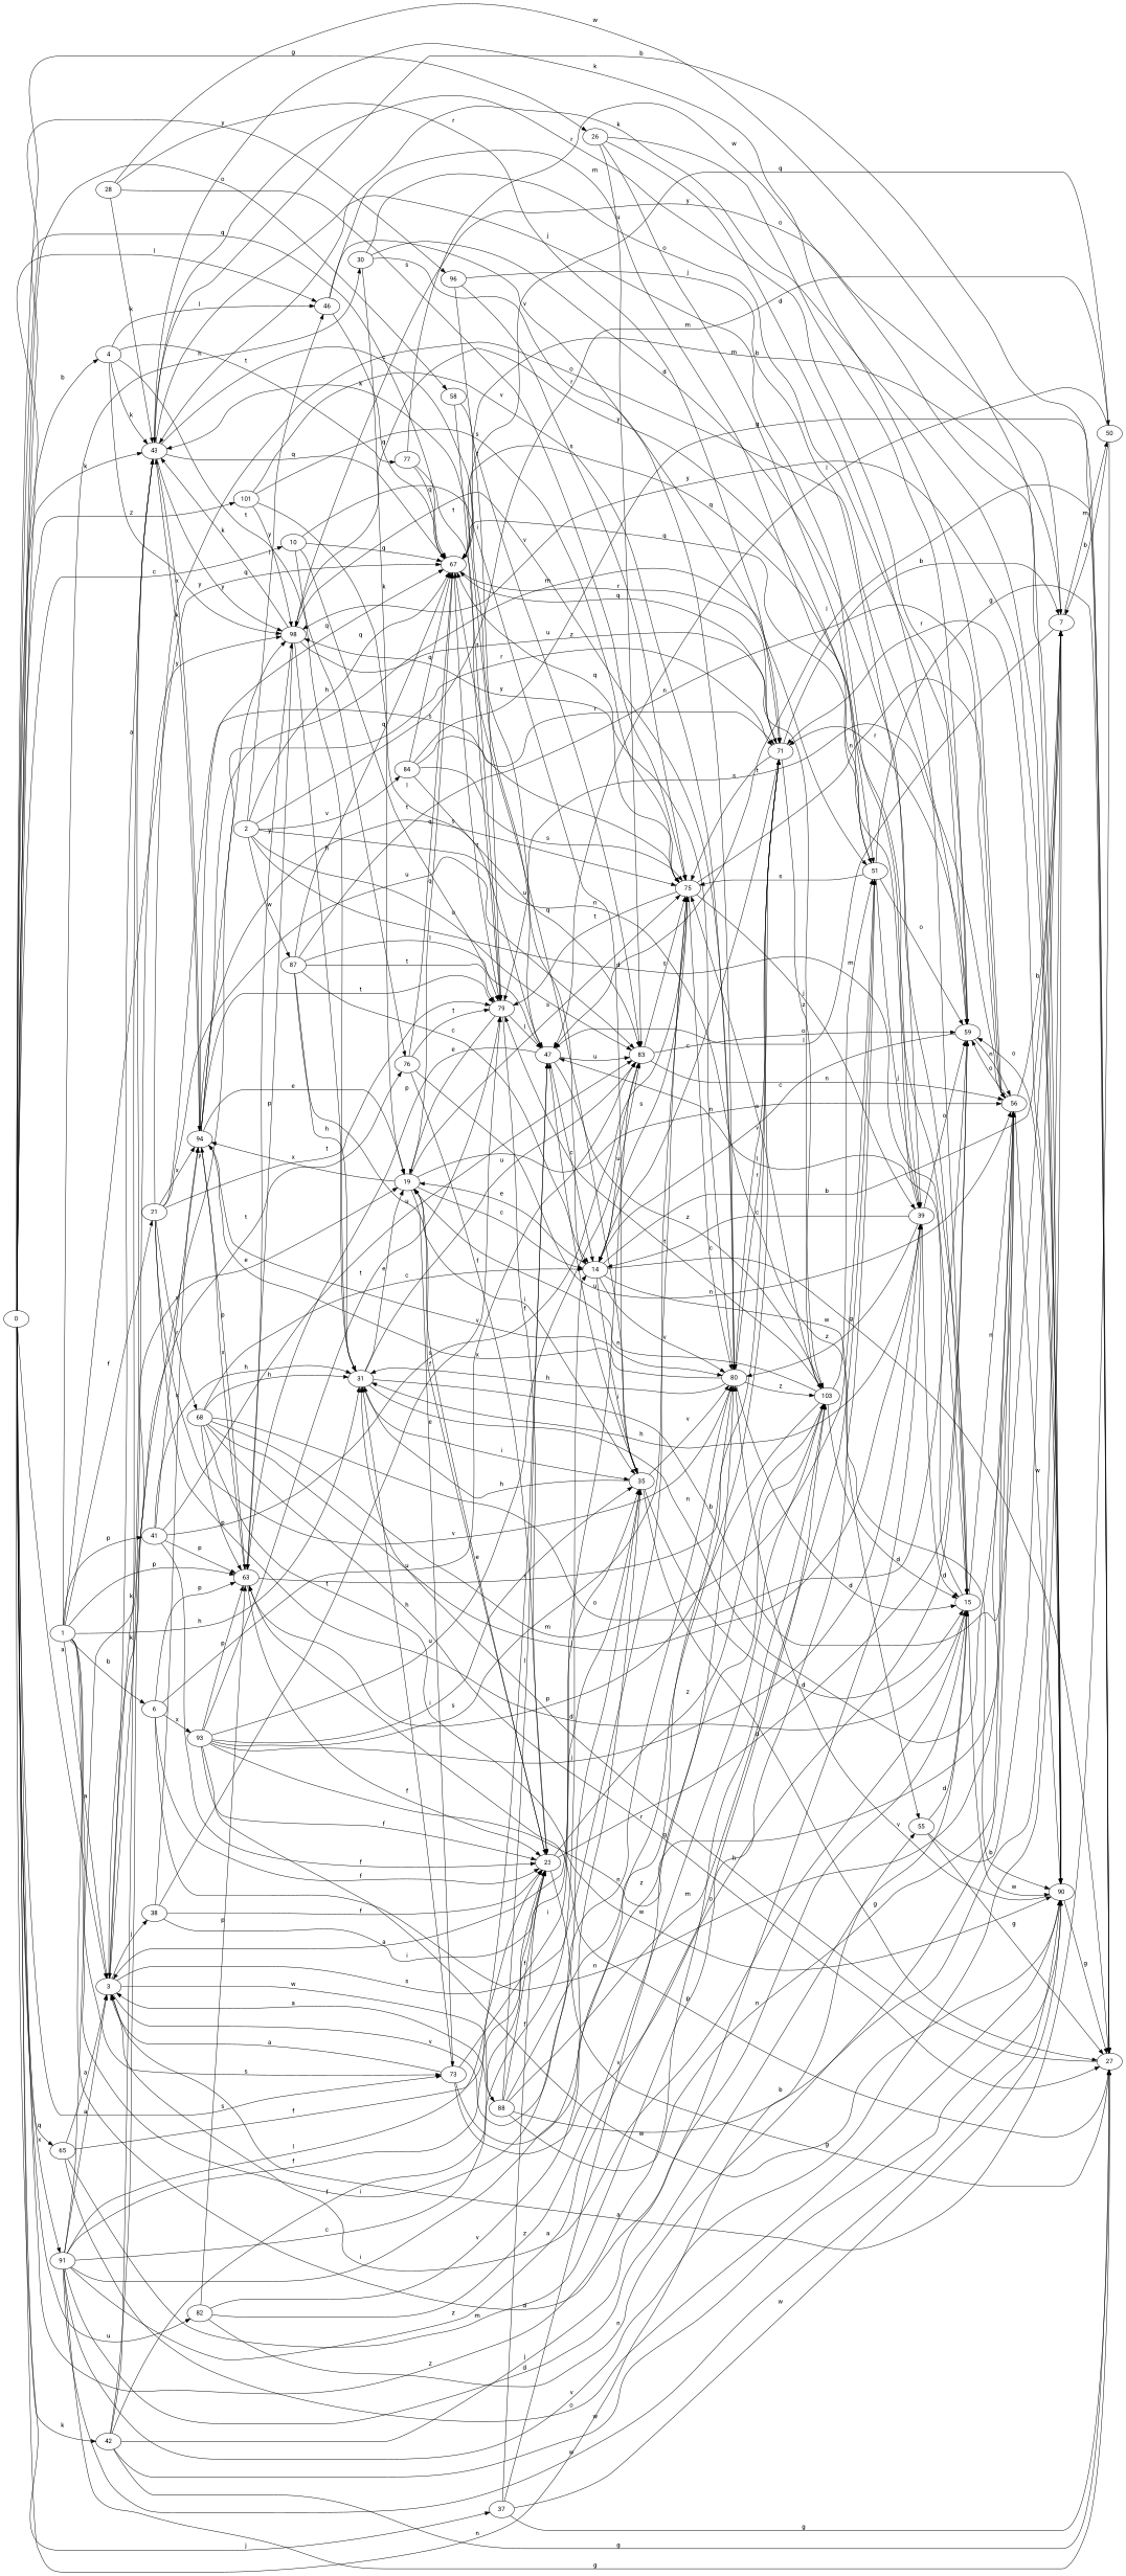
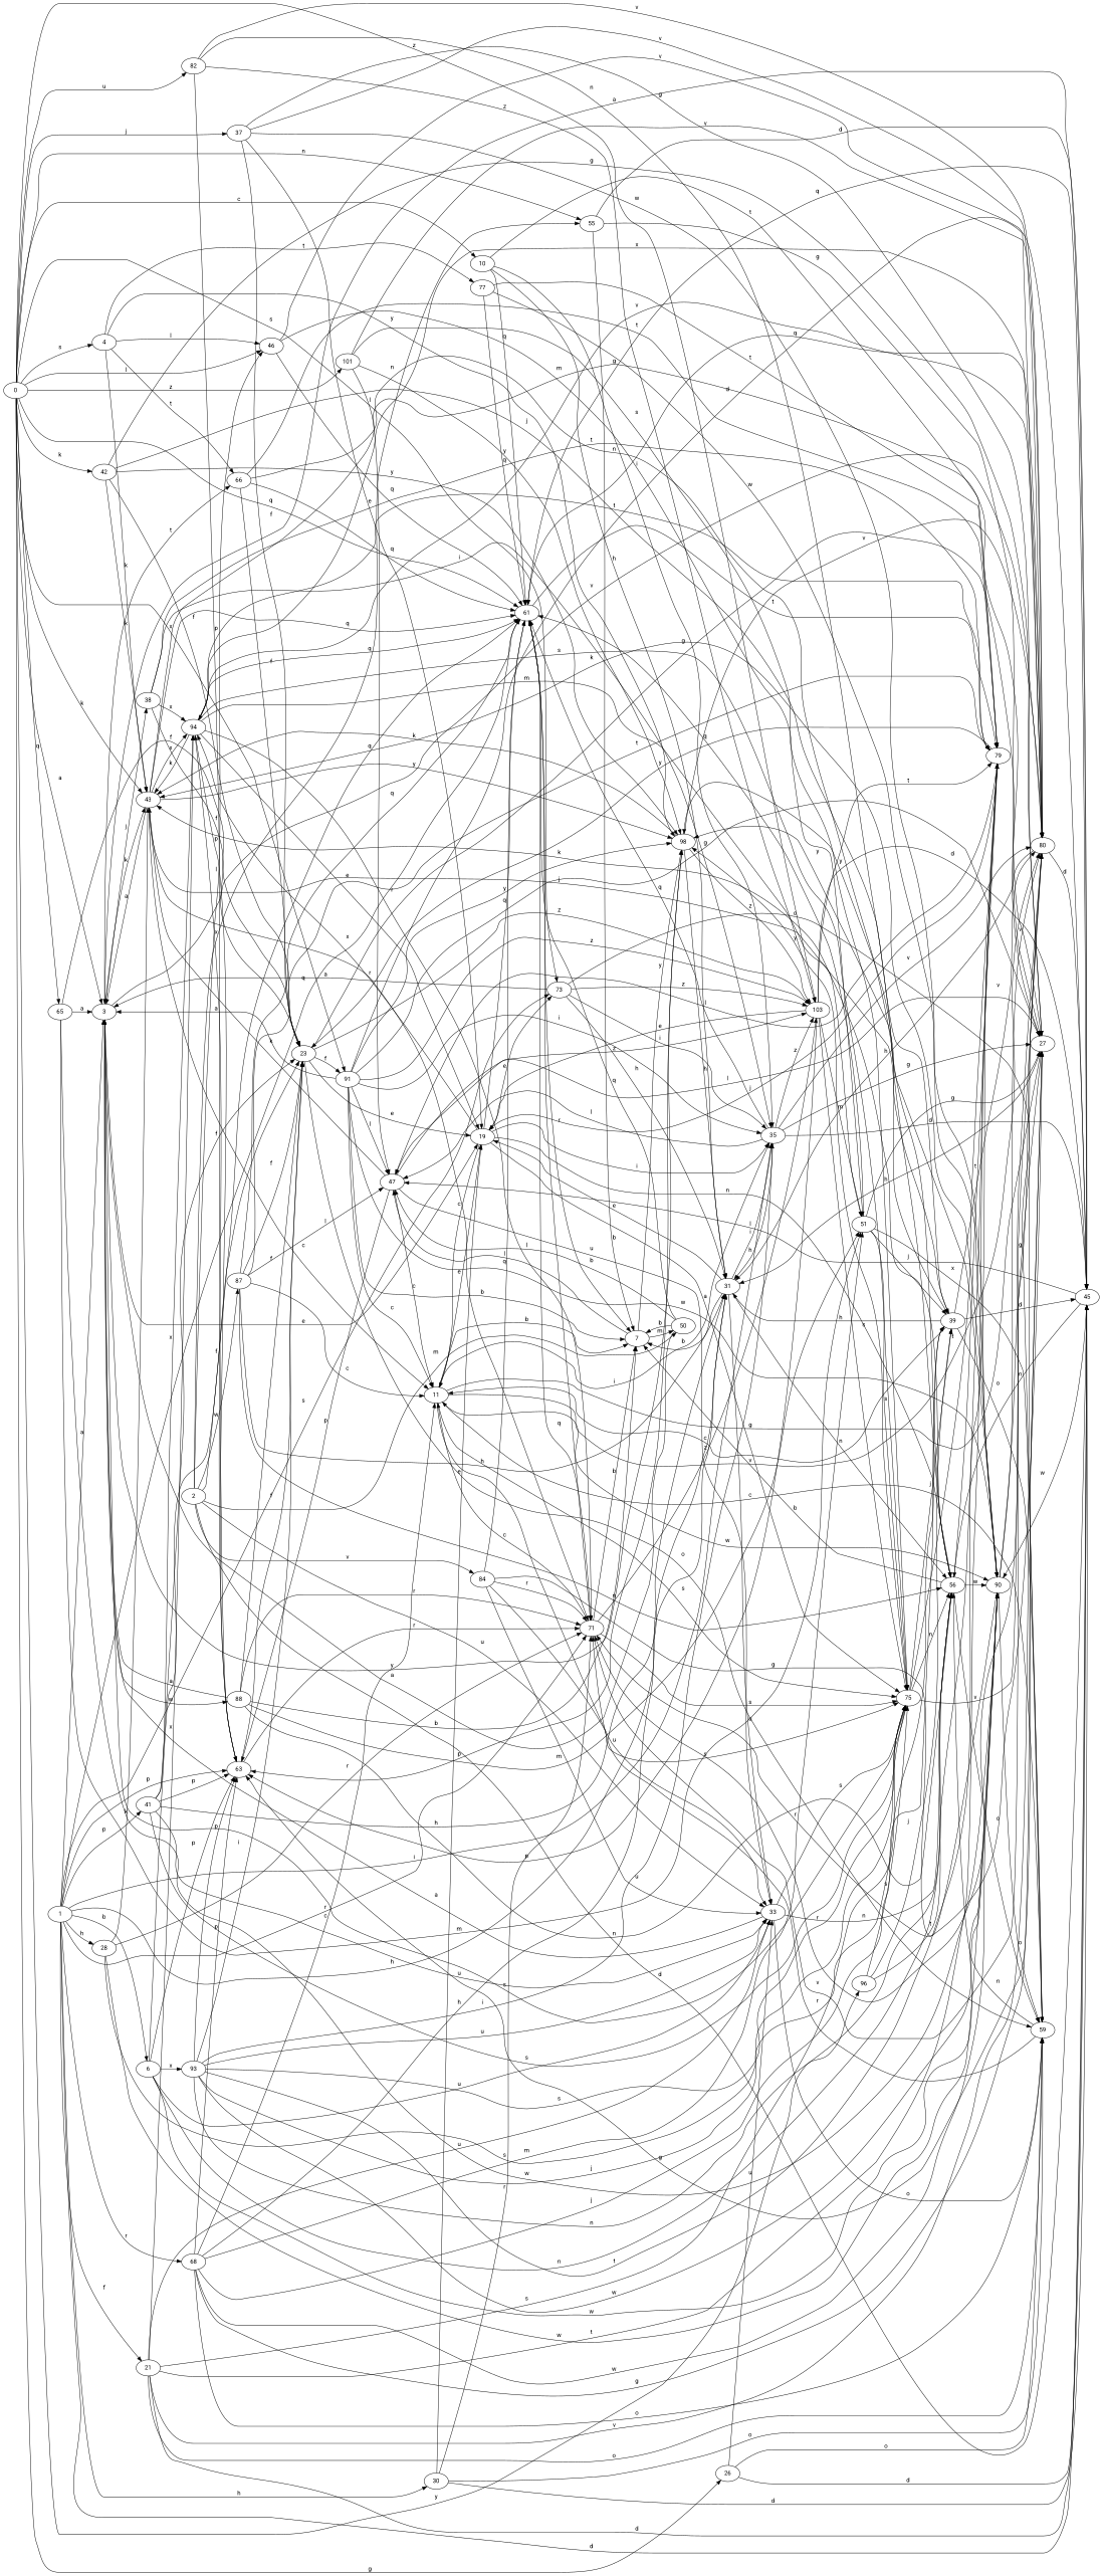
  strict digraph {
    fontname=Roboto
    rankdir=LR
    node [fontname=Roboto]
    edge [fontname=Roboto]
    0
    3
    4
    10
    26
    37
    42
    43
    46
    55
-   58
    65
-   67
+   67 [label=61]
    73
    82
    91
    96
    101
    103
    19
    38
    75
-   76
+   76 [label=66]
    n24 [label=80]
    88
    77
    98
    31
    35
    79
-   15
-   83
+   15 [label=45]
+   83 [label=33]
    59
    51
    23
    90
    27
    39
    71
-   11 [label=14]
+   11
    94
    7
    63
    56
    47
    1
    6
    21
    28
    30
    n51 [label=41]
    68
    93
    2
    50
    84
    87
    0 -> 3 [label=a]
-   0 -> 4 [label=b]
+   0 -> 4 [label=s]
    0 -> 10 [label=c]
    0 -> 26 [label=g]
    0 -> 37 [label=j]
    0 -> 42 [label=k]
    0 -> 43 [label=k]
    0 -> 46 [label=l]
    0 -> 55 [label=n]
-   0 -> 58 [label=o]
    0 -> 65 [label=q]
    0 -> 67 [label=q]
    0 -> 73 [label=s]
    0 -> 82 [label=u]
    0 -> 91 [label=x]
    0 -> 96 [label=y]
    0 -> 101 [label=z]
    0 -> 103 [label=z]
    3 -> 43 [label=k]
    3 -> 19 [label=e]
    3 -> 38 [label=j]
    3 -> 75 [label=s]
    3 -> 76 [label=t]
    3 -> n24 [label=v]
    3 -> 88 [label=w]
    4 -> 43 [label=k]
    4 -> 46 [label=l]
    4 -> 76 [label=t]
    4 -> 77 [label=t]
    4 -> 98 [label=y]
    10 -> 67 [label=q]
    10 -> 31 [label=h]
    10 -> 35 [label=i]
    10 -> 79 [label=t]
    26 -> 15 [label=d]
    26 -> 83 [label=u]
    26 -> 59 [label=o]
-   26 -> 51 [label=m]
+   37 -> 19 [label=e]
    37 -> n24 [label=v]
    37 -> 23 [label=f]
    37 -> 90 [label=w]
    37 -> 27 [label=g]
    42 -> 43 [label=k]
    42 -> 98 [label=y]
    42 -> 23 [label=f]
    42 -> 27 [label=g]
    42 -> 39 [label=j]
    43 -> 3 [label=a]
    43 -> 67 [label=q]
    43 -> 98 [label=y]
-   43 -> 27 [label=b]
+   43 -> 27 [label=g]
    43 -> 39 [label=j]
-   43 -> 59 [label=r]
+   43 -> 71 [label=r]
    43 -> 11 [label=c]
    43 -> 94 [label=x]
    46 -> 67 [label=q]
    46 -> n24 [label=v]
    46 -> 51 [label=m]
    55 -> 15 [label=d]
    55 -> 27 [label=g]
    55 -> 7 [label=b]
-   58 -> 79 [label=t]
-   58 -> 83 [label=u]
    65 -> 3 [label=a]
    65 -> 51 [label=m]
    65 -> 23 [label=f]
-   65 -> 90 [label=o]
+   65 -> 90 [label=w]
    67 -> 79 [label=t]
    67 -> 71 [label=r]
    67 -> 7 [label=b]
    73 -> 3 [label=a]
    73 -> 103 [label=z]
    73 -> 31 [label=h]
    73 -> 35 [label=i]
    73 -> 59 [label=o]
    82 -> 103 [label=z]
    82 -> n24 [label=v]
    82 -> 63 [label=p]
    82 -> 56 [label=n]
    91 -> 3 [label=a]
    91 -> 103 [label=z]
    91 -> 98 [label=y]
    91 -> 35 [label=i]
    91 -> 15 [label=d]
-   91 -> 23 [label=f]
+   23 -> 91 [label=f]
    91 -> 90 [label=w]
    91 -> 27 [label=g]
    91 -> 11 [label=c]
-   91 -> 7 [label=v]
+   91 -> 7 [label=b]
    91 -> 47 [label=l]
    96 -> 75 [label=s]
    96 -> 79 [label=t]
    96 -> 39 [label=j]
    101 -> 75 [label=s]
    101 -> n24 [label=v]
    101 -> 98 [label=y]
    101 -> 47 [label=l]
-   103 -> 19 [label=n]
+   103 -> 19 [label=e]
    103 -> 75 [label=s]
    103 -> 79 [label=t]
    103 -> 15 [label=d]
    103 -> 51 [label=m]
    103 -> 63 [label=p]
    19 -> 67 [label=q]
    19 -> 73 [label=e]
-   19 -> 75 [label=s]
+   19 -> 75 [label=a]
    19 -> 35 [label=i]
    19 -> 11 [label=c]
    19 -> 94 [label=x]
    19 -> 56 [label=n]
    38 -> 35 [label=i]
    38 -> 79 [label=t]
    38 -> 23 [label=f]
    38 -> 94 [label=x]
-   75 -> n24 [label=c]
+   75 -> n24 [label=v]
    75 -> 98 [label=y]
    75 -> 79 [label=t]
    75 -> 39 [label=j]
    75 -> 56 [label=n]
    76 -> 67 [label=q]
    76 -> 79 [label=t]
    76 -> 23 [label=f]
    76 -> 56 [label=n]
    n24 -> 67 [label=q]
-   n24 -> 103 [label=z]
+   35 -> 103 [label=z]
    n24 -> 31 [label=h]
    n24 -> 15 [label=d]
    n24 -> 71 [label=r]
    n24 -> 94 [label=x]
    88 -> 3 [label=a]
    88 -> 51 [label=m]
    88 -> 23 [label=f]
    88 -> 71 [label=r]
    88 -> 7 [label=b]
    88 -> 56 [label=n]
-   88 -> 47 [label=l]
    77 -> 67 [label=q]
    77 -> 79 [label=t]
    77 -> 90 [label=w]
    98 -> 43 [label=k]
    98 -> 103 [label=z]
    98 -> n24 [label=v]
    98 -> 31 [label=h]
    98 -> 63 [label=p]
    31 -> 19 [label=e]
    31 -> 35 [label=i]
    31 -> 83 [label=u]
    31 -> 7 [label=b]
    31 -> 56 [label=n]
    35 -> 67 [label=q]
    35 -> n24 [label=v]
    35 -> 31 [label=h]
    35 -> 15 [label=d]
    35 -> 27 [label=g]
-   35 -> 47 [label=u]
-   79 -> 19 [label=e]
-   79 -> 23 [label=f]
+   35 -> 47 [label=l]
+   79 -> 19 [label=j]
+   79 -> 23 [label=y]
    79 -> 47 [label=l]
    15 -> 3 [label=a]
    15 -> 67 [label=q]
    15 -> 90 [label=w]
    15 -> 56 [label=n]
    15 -> 47 [label=l]
    83 -> 3 [label=a]
    83 -> 75 [label=s]
    83 -> 59 [label=o]
    83 -> 56 [label=n]
    59 -> 71 [label=r]
    59 -> 11 [label=c]
    59 -> 56 [label=n]
    51 -> 67 [label=q]
    51 -> 75 [label=s]
-   51 -> 59 [label=o]
+   51 -> 59 [label=x]
    51 -> 27 [label=g]
    51 -> 39 [label=j]
    23 -> 103 [label=z]
    23 -> 19 [label=e]
-   23 -> 59 [label=d]
+   23 -> 59 [label=o]
    23 -> 27 [label=g]
    90 -> 43 [label=k]
    90 -> n24 [label=v]
    90 -> 98 [label=y]
    90 -> 59 [label=o]
    90 -> 27 [label=g]
    90 -> 71 [label=r]
    27 -> 31 [label=h]
-   27 -> 63 [label=p]
+   27 -> 63 [label=g]
    27 -> 47 [label=l]
-   39 -> n24 [label=z]
+   39 -> n24 [label=v]
    39 -> 98 [label=y]
    39 -> 31 [label=h]
    39 -> 15 [label=d]
    39 -> 59 [label=o]
    39 -> 11 [label=c]
    71 -> 67 [label=q]
    71 -> 103 [label=z]
    71 -> 75 [label=s]
    71 -> n24 [label=v]
    71 -> 11 [label=c]
    71 -> 7 [label=b]
    11 -> 19 [label=e]
    11 -> 75 [label=s]
    11 -> n24 [label=v]
    11 -> 35 [label=i]
    11 -> 83 [label=u]
    11 -> 90 [label=w]
    11 -> 27 [label=g]
    11 -> 7 [label=b]
    94 -> 43 [label=k]
    94 -> 67 [label=q]
    94 -> 19 [label=e]
    94 -> 75 [label=s]
    94 -> n24 [label=v]
    94 -> 79 [label=t]
    94 -> 51 [label=m]
    94 -> 71 [label=r]
    94 -> 63 [label=p]
    7 -> 98 [label=y]
    7 -> 47 [label=l]
    7 -> 50 [label=m]
-   63 -> 98 [label=y]
+   3 -> 98 [label=y]
    63 -> 23 [label=f]
    63 -> 71 [label=r]
    63 -> 94 [label=x]
    56 -> 43 [label=k]
    56 -> 79 [label=t]
    56 -> 59 [label=o]
    56 -> 90 [label=w]
    56 -> 7 [label=b]
    47 -> 43 [label=k]
    47 -> 103 [label=z]
    47 -> 83 [label=u]
    47 -> 11 [label=c]
    47 -> 63 [label=p]
    1 -> 3 [label=a]
    1 -> 67 [label=q]
    1 -> 73 [label=s]
    1 -> 31 [label=h]
    1 -> 35 [label=i]
    1 -> 15 [label=d]
+   1 -> 71 [label=r]
    1 -> 63 [label=p]
    1 -> 6 [label=b]
    1 -> 21 [label=f]
+   1 -> 28 [label=h]
    1 -> 30 [label=h]
    1 -> n51 [label=p]
-   21 -> 68 [label=r]
+   1 -> 68 [label=r]
    6 -> 83 [label=u]
    6 -> 23 [label=f]
-   42 -> 90 [label=w]
+   6 -> 90 [label=w]
    6 -> 63 [label=p]
    6 -> 56 [label=n]
    6 -> 93 [label=x]
    21 -> 75 [label=s]
    21 -> n24 [label=v]
    21 -> 79 [label=t]
    21 -> 15 [label=d]
    21 -> 83 [label=u]
    21 -> 59 [label=o]
    21 -> 94 [label=x]
    28 -> 43 [label=k]
    28 -> 75 [label=s]
    28 -> 90 [label=w]
    28 -> 71 [label=r]
-   30 -> 19 [label=k]
+   30 -> 19 [label=e]
    30 -> 15 [label=d]
    30 -> 59 [label=o]
    30 -> 71 [label=r]
    n51 -> 75 [label=s]
    n51 -> 31 [label=h]
    n51 -> 83 [label=u]
    n51 -> 23 [label=f]
    n51 -> 94 [label=x]
    n51 -> 63 [label=p]
    68 -> 31 [label=h]
    68 -> 59 [label=o]
    68 -> 51 [label=m]
    68 -> 90 [label=w]
    68 -> 27 [label=g]
    68 -> 39 [label=j]
    68 -> 11 [label=c]
    68 -> 63 [label=p]
    93 -> 75 [label=s]
    93 -> 35 [label=i]
    93 -> 79 [label=t]
    93 -> 83 [label=u]
-   93 -> 23 [label=f]
+   93 -> 23 [label=i]
    93 -> 90 [label=w]
    93 -> 39 [label=j]
    93 -> 63 [label=p]
    93 -> 56 [label=n]
    2 -> 46 [label=l]
    2 -> 55 [label=n]
    2 -> 67 [label=q]
    2 -> 15 [label=d]
    2 -> 83 [label=u]
    2 -> 50 [label=m]
    2 -> 84 [label=v]
    2 -> 87 [label=w]
    50 -> 3 [label=a]
    50 -> 67 [label=q]
    50 -> 7 [label=b]
    50 -> 47 [label=l]
    84 -> 67 [label=q]
    84 -> 75 [label=s]
    84 -> 83 [label=u]
    84 -> 27 [label=g]
    84 -> 71 [label=r]
    87 -> 67 [label=q]
    87 -> 31 [label=h]
    87 -> 79 [label=t]
    87 -> 23 [label=f]
    87 -> 11 [label=c]
    87 -> 56 [label=n]
    87 -> 47 [label=l]
  }
